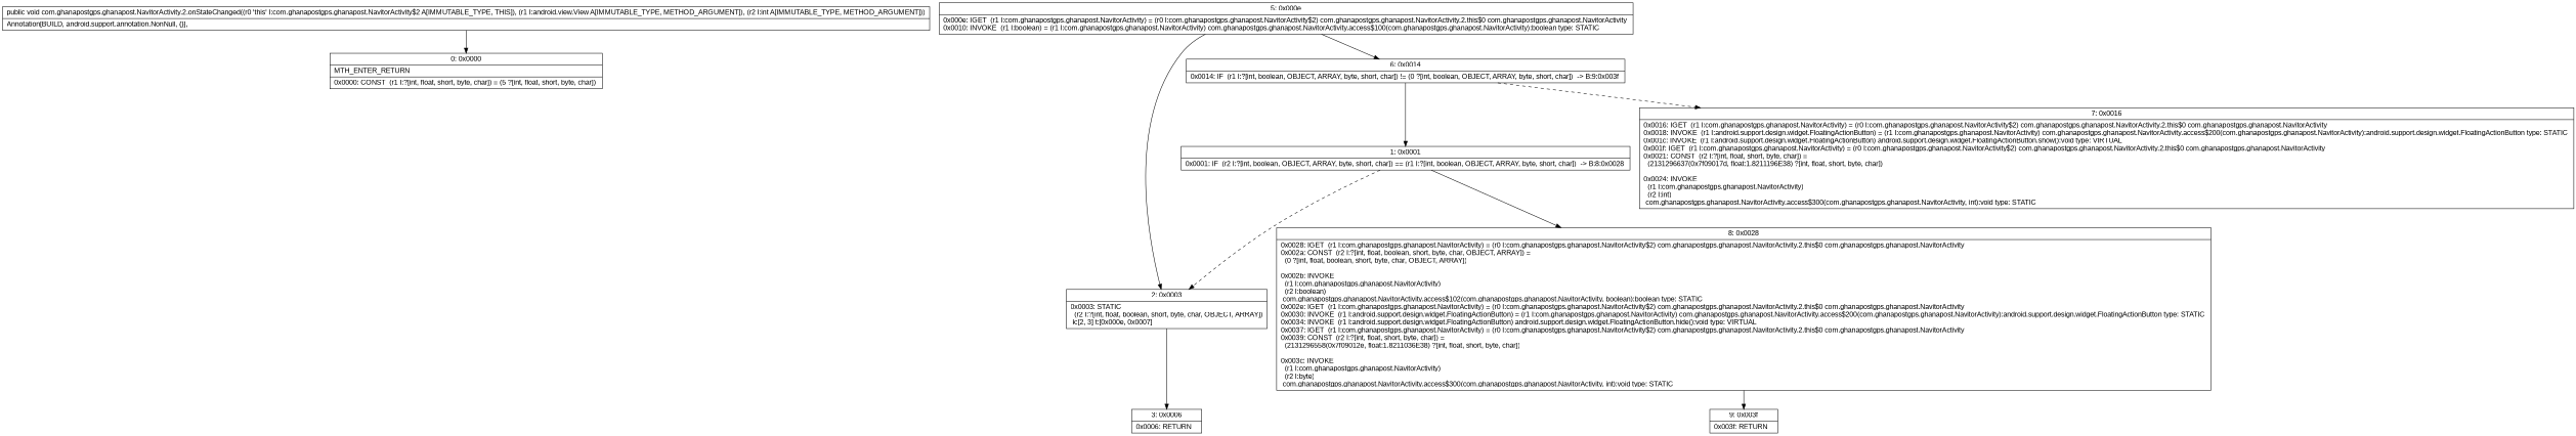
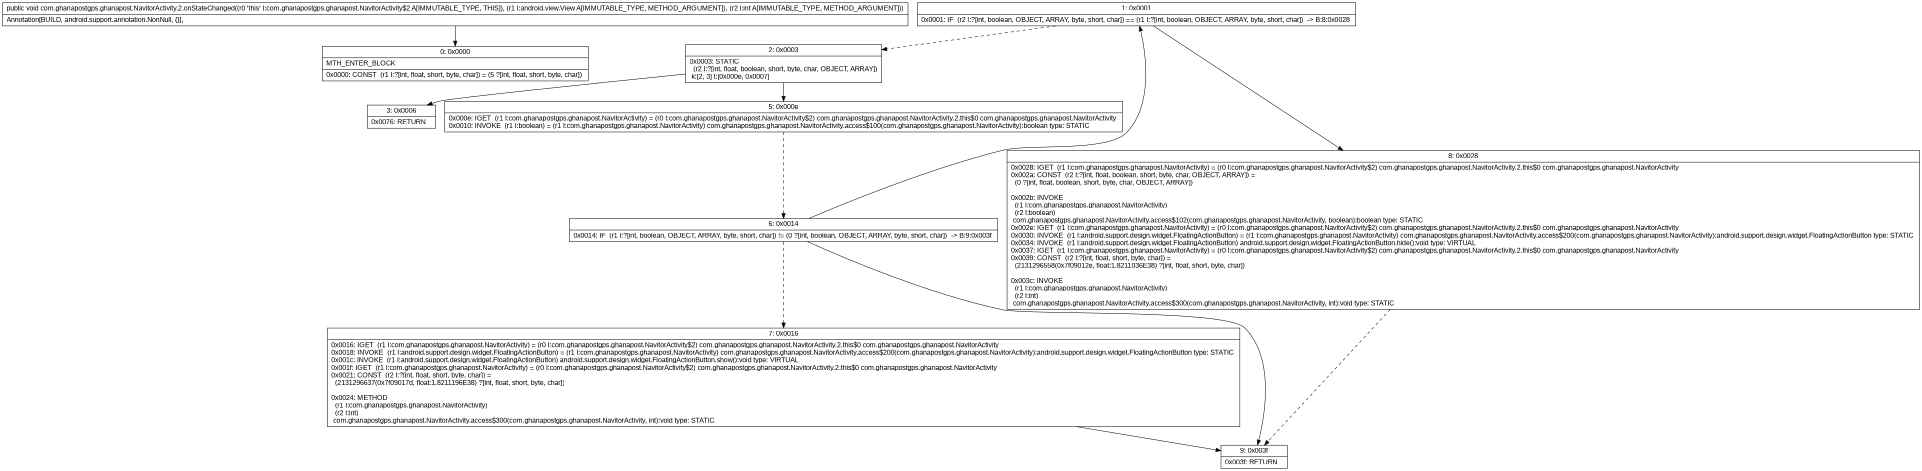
  digraph {
    fontname="Liberation Sans"
    node [fontname="Liberation Sans" shape=record]
    edge [fontname="Liberation Sans"]
-   n1 [label="{0\:\ 0x0000|MTH_ENTER_RETURN\l|0x0000: CONST  (r1 I:?[int, float, short, byte, char]) = (5 ?[int, float, short, byte, char]) \l}"]
+   n1 [label="{0\:\ 0x0000|MTH_ENTER_BLOCK\l|0x0000: CONST  (r1 I:?[int, float, short, byte, char]) = (5 ?[int, float, short, byte, char]) \l}"]
    n2 [label="{1\:\ 0x0001|0x0001: IF  (r2 I:?[int, boolean, OBJECT, ARRAY, byte, short, char]) == (r1 I:?[int, boolean, OBJECT, ARRAY, byte, short, char])  \-\> B:8:0x0028 \l}"]
    n3 [label="{2\:\ 0x0003|0x0003: STATIC  \l  (r2 I:?[int, float, boolean, short, byte, char, OBJECT, ARRAY])\l k:[2, 3] t:[0x000e, 0x0007] \l}"]
-   n4 [label="{8\:\ 0x0028|0x0028: IGET  (r1 I:com.ghanapostgps.ghanapost.NavitorActivity) = (r0 I:com.ghanapostgps.ghanapost.NavitorActivity$2) com.ghanapostgps.ghanapost.NavitorActivity.2.this$0 com.ghanapostgps.ghanapost.NavitorActivity \l0x002a: CONST  (r2 I:?[int, float, boolean, short, byte, char, OBJECT, ARRAY]) = \l  (0 ?[int, float, boolean, short, byte, char, OBJECT, ARRAY])\l \l0x002b: INVOKE  \l  (r1 I:com.ghanapostgps.ghanapost.NavitorActivity)\l  (r2 I:boolean)\l com.ghanapostgps.ghanapost.NavitorActivity.access$102(com.ghanapostgps.ghanapost.NavitorActivity, boolean):boolean type: STATIC \l0x002e: IGET  (r1 I:com.ghanapostgps.ghanapost.NavitorActivity) = (r0 I:com.ghanapostgps.ghanapost.NavitorActivity$2) com.ghanapostgps.ghanapost.NavitorActivity.2.this$0 com.ghanapostgps.ghanapost.NavitorActivity \l0x0030: INVOKE  (r1 I:android.support.design.widget.FloatingActionButton) = (r1 I:com.ghanapostgps.ghanapost.NavitorActivity) com.ghanapostgps.ghanapost.NavitorActivity.access$200(com.ghanapostgps.ghanapost.NavitorActivity):android.support.design.widget.FloatingActionButton type: STATIC \l0x0034: INVOKE  (r1 I:android.support.design.widget.FloatingActionButton) android.support.design.widget.FloatingActionButton.hide():void type: VIRTUAL \l0x0037: IGET  (r1 I:com.ghanapostgps.ghanapost.NavitorActivity) = (r0 I:com.ghanapostgps.ghanapost.NavitorActivity$2) com.ghanapostgps.ghanapost.NavitorActivity.2.this$0 com.ghanapostgps.ghanapost.NavitorActivity \l0x0039: CONST  (r2 I:?[int, float, short, byte, char]) = \l  (2131296558(0x7f09012e, float:1.8211036E38) ?[int, float, short, byte, char])\l \l0x003c: INVOKE  \l  (r1 I:com.ghanapostgps.ghanapost.NavitorActivity)\l  (r2 I:byte)\l com.ghanapostgps.ghanapost.NavitorActivity.access$300(com.ghanapostgps.ghanapost.NavitorActivity, int):void type: STATIC \l}"]
-   n5 [label="{3\:\ 0x0006|0x0006: RETURN   \l}"]
+   n4 [label="{8\:\ 0x0028|0x0028: IGET  (r1 I:com.ghanapostgps.ghanapost.NavitorActivity) = (r0 I:com.ghanapostgps.ghanapost.NavitorActivity$2) com.ghanapostgps.ghanapost.NavitorActivity.2.this$0 com.ghanapostgps.ghanapost.NavitorActivity \l0x002a: CONST  (r2 I:?[int, float, boolean, short, byte, char, OBJECT, ARRAY]) = \l  (0 ?[int, float, boolean, short, byte, char, OBJECT, ARRAY])\l \l0x002b: INVOKE  \l  (r1 I:com.ghanapostgps.ghanapost.NavitorActivity)\l  (r2 I:boolean)\l com.ghanapostgps.ghanapost.NavitorActivity.access$102(com.ghanapostgps.ghanapost.NavitorActivity, boolean):boolean type: STATIC \l0x002e: IGET  (r1 I:com.ghanapostgps.ghanapost.NavitorActivity) = (r0 I:com.ghanapostgps.ghanapost.NavitorActivity$2) com.ghanapostgps.ghanapost.NavitorActivity.2.this$0 com.ghanapostgps.ghanapost.NavitorActivity \l0x0030: INVOKE  (r1 I:android.support.design.widget.FloatingActionButton) = (r1 I:com.ghanapostgps.ghanapost.NavitorActivity) com.ghanapostgps.ghanapost.NavitorActivity.access$200(com.ghanapostgps.ghanapost.NavitorActivity):android.support.design.widget.FloatingActionButton type: STATIC \l0x0034: INVOKE  (r1 I:android.support.design.widget.FloatingActionButton) android.support.design.widget.FloatingActionButton.hide():void type: VIRTUAL \l0x0037: IGET  (r1 I:com.ghanapostgps.ghanapost.NavitorActivity) = (r0 I:com.ghanapostgps.ghanapost.NavitorActivity$2) com.ghanapostgps.ghanapost.NavitorActivity.2.this$0 com.ghanapostgps.ghanapost.NavitorActivity \l0x0039: CONST  (r2 I:?[int, float, short, byte, char]) = \l  (2131296558(0x7f09012e, float:1.8211036E38) ?[int, float, short, byte, char])\l \l0x003c: INVOKE  \l  (r1 I:com.ghanapostgps.ghanapost.NavitorActivity)\l  (r2 I:int)\l com.ghanapostgps.ghanapost.NavitorActivity.access$300(com.ghanapostgps.ghanapost.NavitorActivity, int):void type: STATIC \l}"]
+   n5 [label="{3\:\ 0x0006|0x0076: RETURN   \l}"]
    n6 [label="{5\:\ 0x000e|0x000e: IGET  (r1 I:com.ghanapostgps.ghanapost.NavitorActivity) = (r0 I:com.ghanapostgps.ghanapost.NavitorActivity$2) com.ghanapostgps.ghanapost.NavitorActivity.2.this$0 com.ghanapostgps.ghanapost.NavitorActivity \l0x0010: INVOKE  (r1 I:boolean) = (r1 I:com.ghanapostgps.ghanapost.NavitorActivity) com.ghanapostgps.ghanapost.NavitorActivity.access$100(com.ghanapostgps.ghanapost.NavitorActivity):boolean type: STATIC \l}"]
    n7 [label="{9\:\ 0x003f|0x003f: RETURN   \l}"]
    n8 [label="{6\:\ 0x0014|0x0014: IF  (r1 I:?[int, boolean, OBJECT, ARRAY, byte, short, char]) != (0 ?[int, boolean, OBJECT, ARRAY, byte, short, char])  \-\> B:9:0x003f \l}"]
-   n9 [label="{7\:\ 0x0016|0x0016: IGET  (r1 I:com.ghanapostgps.ghanapost.NavitorActivity) = (r0 I:com.ghanapostgps.ghanapost.NavitorActivity$2) com.ghanapostgps.ghanapost.NavitorActivity.2.this$0 com.ghanapostgps.ghanapost.NavitorActivity \l0x0018: INVOKE  (r1 I:android.support.design.widget.FloatingActionButton) = (r1 I:com.ghanapostgps.ghanapost.NavitorActivity) com.ghanapostgps.ghanapost.NavitorActivity.access$200(com.ghanapostgps.ghanapost.NavitorActivity):android.support.design.widget.FloatingActionButton type: STATIC \l0x001c: INVOKE  (r1 I:android.support.design.widget.FloatingActionButton) android.support.design.widget.FloatingActionButton.show():void type: VIRTUAL \l0x001f: IGET  (r1 I:com.ghanapostgps.ghanapost.NavitorActivity) = (r0 I:com.ghanapostgps.ghanapost.NavitorActivity$2) com.ghanapostgps.ghanapost.NavitorActivity.2.this$0 com.ghanapostgps.ghanapost.NavitorActivity \l0x0021: CONST  (r2 I:?[int, float, short, byte, char]) = \l  (2131296637(0x7f09017d, float:1.8211196E38) ?[int, float, short, byte, char])\l \l0x0024: INVOKE  \l  (r1 I:com.ghanapostgps.ghanapost.NavitorActivity)\l  (r2 I:int)\l com.ghanapostgps.ghanapost.NavitorActivity.access$300(com.ghanapostgps.ghanapost.NavitorActivity, int):void type: STATIC \l}"]
+   n9 [label="{7\:\ 0x0016|0x0016: IGET  (r1 I:com.ghanapostgps.ghanapost.NavitorActivity) = (r0 I:com.ghanapostgps.ghanapost.NavitorActivity$2) com.ghanapostgps.ghanapost.NavitorActivity.2.this$0 com.ghanapostgps.ghanapost.NavitorActivity \l0x0018: INVOKE  (r1 I:android.support.design.widget.FloatingActionButton) = (r1 I:com.ghanapostgps.ghanapost.NavitorActivity) com.ghanapostgps.ghanapost.NavitorActivity.access$200(com.ghanapostgps.ghanapost.NavitorActivity):android.support.design.widget.FloatingActionButton type: STATIC \l0x001c: INVOKE  (r1 I:android.support.design.widget.FloatingActionButton) android.support.design.widget.FloatingActionButton.show():void type: VIRTUAL \l0x001f: IGET  (r1 I:com.ghanapostgps.ghanapost.NavitorActivity) = (r0 I:com.ghanapostgps.ghanapost.NavitorActivity$2) com.ghanapostgps.ghanapost.NavitorActivity.2.this$0 com.ghanapostgps.ghanapost.NavitorActivity \l0x0021: CONST  (r2 I:?[int, float, short, byte, char]) = \l  (2131296637(0x7f09017d, float:1.8211196E38) ?[int, float, short, byte, char])\l \l0x0024: METHOD  \l  (r1 I:com.ghanapostgps.ghanapost.NavitorActivity)\l  (r2 I:int)\l com.ghanapostgps.ghanapost.NavitorActivity.access$300(com.ghanapostgps.ghanapost.NavitorActivity, int):void type: STATIC \l}"]
    n10 [label="{public void com.ghanapostgps.ghanapost.NavitorActivity.2.onStateChanged((r0 'this' I:com.ghanapostgps.ghanapost.NavitorActivity$2 A[IMMUTABLE_TYPE, THIS]), (r1 I:android.view.View A[IMMUTABLE_TYPE, METHOD_ARGUMENT]), (r2 I:int A[IMMUTABLE_TYPE, METHOD_ARGUMENT]))  | Annotation[BUILD, android.support.annotation.NonNull, \{\}], \l}"]
    n2 -> n3 [style=dashed]
    n2 -> n4
    n3 -> n5
-   n6 -> n3
-   n4 -> n7
-   n6 -> n8
+   n3 -> n6
+   n4 -> n7 [style=dashed]
+   n6 -> n8 [style=dashed]
    n8 -> n2
+   n8 -> n7
    n8 -> n9 [style=dashed]
+   n9 -> n7
    n10 -> n1
  }
